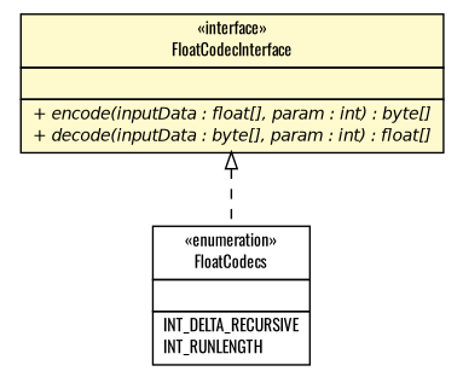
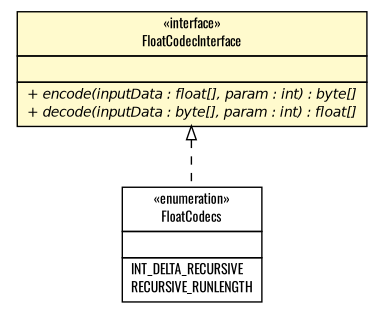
  digraph {
    nodesep=0.25
    ranksep=0.5
    fontname=Oswald
    node [fontcolor=black fontname=Oswald fontsize=10.0 shape=plaintext]
-   n1 [label=<<table title="org.rcsb.mmtf.codec.FloatCodecs" border="0" cellborder="1" cellspacing="0" cellpadding="2" port="p" href="./FloatCodecs.html"> 		<tr><td><table border="0" cellspacing="0" cellpadding="1"> <tr><td align="center" balign="center"> &#171;enumeration&#187; </td></tr> <tr><td align="center" balign="center"> FloatCodecs </td></tr> 		</table></td></tr> 		<tr><td><table border="0" cellspacing="0" cellpadding="1"> <tr><td align="left" balign="left">  </td></tr> 		</table></td></tr> 		<tr><td><table border="0" cellspacing="0" cellpadding="1"> <tr><td align="left" balign="left"> INT_DELTA_RECURSIVE </td></tr> <tr><td align="left" balign="left"> INT_RUNLENGTH </td></tr> 		</table></td></tr> 		</table>>]
+   n1 [label=<<table title="org.rcsb.mmtf.codec.FloatCodecs" border="0" cellborder="1" cellspacing="0" cellpadding="2" port="p" href="./FloatCodecs.html"> 		<tr><td><table border="0" cellspacing="0" cellpadding="1"> <tr><td align="center" balign="center"> &#171;enumeration&#187; </td></tr> <tr><td align="center" balign="center"> FloatCodecs </td></tr> 		</table></td></tr> 		<tr><td><table border="0" cellspacing="0" cellpadding="1"> <tr><td align="left" balign="left">  </td></tr> 		</table></td></tr> 		<tr><td><table border="0" cellspacing="0" cellpadding="1"> <tr><td align="left" balign="left"> INT_DELTA_RECURSIVE </td></tr> <tr><td align="left" balign="left"> RECURSIVE_RUNLENGTH </td></tr> 		</table></td></tr> 		</table>>]
    n2 [label=<<table title="org.rcsb.mmtf.codec.FloatCodecInterface" border="0" cellborder="1" cellspacing="0" cellpadding="2" port="p" bgcolor="lemonChiffon" href="./FloatCodecInterface.html"> 		<tr><td><table border="0" cellspacing="0" cellpadding="1"> <tr><td align="center" balign="center"> &#171;interface&#187; </td></tr> <tr><td align="center" balign="center"> FloatCodecInterface </td></tr> 		</table></td></tr> 		<tr><td><table border="0" cellspacing="0" cellpadding="1"> <tr><td align="left" balign="left">  </td></tr> 		</table></td></tr> 		<tr><td><table border="0" cellspacing="0" cellpadding="1"> <tr><td align="left" balign="left"><font face="Helvetica-Oblique" point-size="10.0"> + encode(inputData : float[], param : int) : byte[] </font></td></tr> <tr><td align="left" balign="left"><font face="Helvetica-Oblique" point-size="10.0"> + decode(inputData : byte[], param : int) : float[] </font></td></tr> 		</table></td></tr> 		</table>>]
    n2 -> n1 [arrowtail=empty dir=back fontname=Oswald fontsize=10 headport=p labelfontname=Helvetica labelfontsize=10 style=dashed tailport=p]
  }
